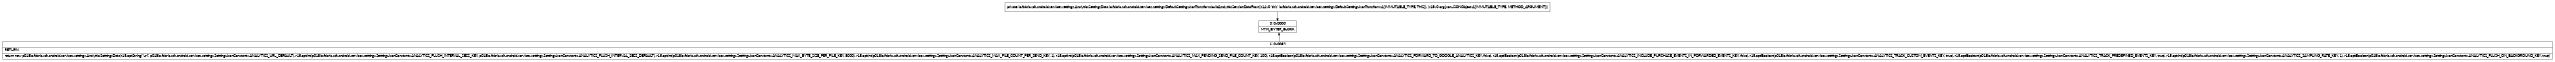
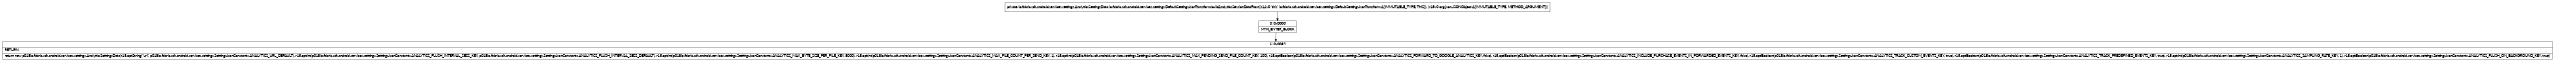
  digraph {
    fontname=Lato
    node [shape=record fontname=Lato]
    edge [fontname=Lato]
    n1 [label="{0\:\ 0x0000|MTH_ENTER_BLOCK\l}"]
    n2 [label="{1\:\ 0x0052|RETURN\l|return new p018io.fabric.sdk.android.services.settings.AnalyticsSettingsData(r15.optString(\"url\", p018io.fabric.sdk.android.services.settings.SettingsJsonConstants.ANALYTICS_URL_DEFAULT), r15.optInt(p018io.fabric.sdk.android.services.settings.SettingsJsonConstants.ANALYTICS_FLUSH_INTERVAL_SECS_KEY, p018io.fabric.sdk.android.services.settings.SettingsJsonConstants.ANALYTICS_FLUSH_INTERVAL_SECS_DEFAULT), r15.optInt(p018io.fabric.sdk.android.services.settings.SettingsJsonConstants.ANALYTICS_MAX_BYTE_SIZE_PER_FILE_KEY, 8000), r15.optInt(p018io.fabric.sdk.android.services.settings.SettingsJsonConstants.ANALYTICS_MAX_FILE_COUNT_PER_SEND_KEY, 1), r15.optInt(p018io.fabric.sdk.android.services.settings.SettingsJsonConstants.ANALYTICS_MAX_PENDING_SEND_FILE_COUNT_KEY, 100), r15.optBoolean(p018io.fabric.sdk.android.services.settings.SettingsJsonConstants.ANALYTICS_FORWARD_TO_GOOGLE_ANALYTICS_KEY, false), r15.optBoolean(p018io.fabric.sdk.android.services.settings.SettingsJsonConstants.ANALYTICS_INCLUDE_PURCHASE_EVENTS_IN_FORWARDED_EVENTS_KEY, false), r15.optBoolean(p018io.fabric.sdk.android.services.settings.SettingsJsonConstants.ANALYTICS_TRACK_CUSTOM_EVENTS_KEY, true), r15.optBoolean(p018io.fabric.sdk.android.services.settings.SettingsJsonConstants.ANALYTICS_TRACK_PREDEFINED_EVENTS_KEY, true), r15.optInt(p018io.fabric.sdk.android.services.settings.SettingsJsonConstants.ANALYTICS_SAMPLING_RATE_KEY, 1), r15.optBoolean(p018io.fabric.sdk.android.services.settings.SettingsJsonConstants.ANALYTICS_FLUSH_ON_BACKGROUND_KEY, true))\l}"]
    n3 [label="{private io.fabric.sdk.android.services.settings.AnalyticsSettingsData io.fabric.sdk.android.services.settings.DefaultSettingsJsonTransform.buildAnalyticsSessionDataFrom((r14v0 'this' io.fabric.sdk.android.services.settings.DefaultSettingsJsonTransform A[IMMUTABLE_TYPE, THIS]), (r15v0 org.json.JSONObject A[IMMUTABLE_TYPE, METHOD_ARGUMENT])) }"]
-   n2 -> n1
+   n1 -> n2
    n3 -> n1
  }
